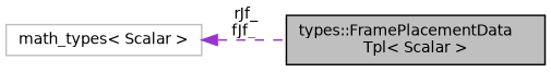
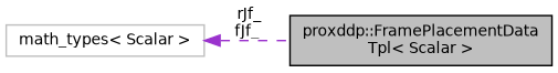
  digraph {
    rankdir=LR
    node [fontname=Helvetica fontsize=10 shape=record]
-   n1 [color=black fillcolor=grey75 fontcolor=black height=0.2 label="types::FramePlacementData\lTpl\< Scalar \>" style=filled width=0.4]
+   n1 [color=black fillcolor=grey75 fontcolor=black height=0.2 label="proxddp::FramePlacementData\lTpl\< Scalar \>" style=filled width=0.4]
    n2 [color=grey75 height=0.2 label="math_types\< Scalar \>" width=0.4]
    n2 -> n1 [color=darkorchid3 dir=back fontname=Helvetica fontsize=10 label=" rJf_\nfJf_" labelfontname=Helvetica labelfontsize=10 style=dashed]
  }
